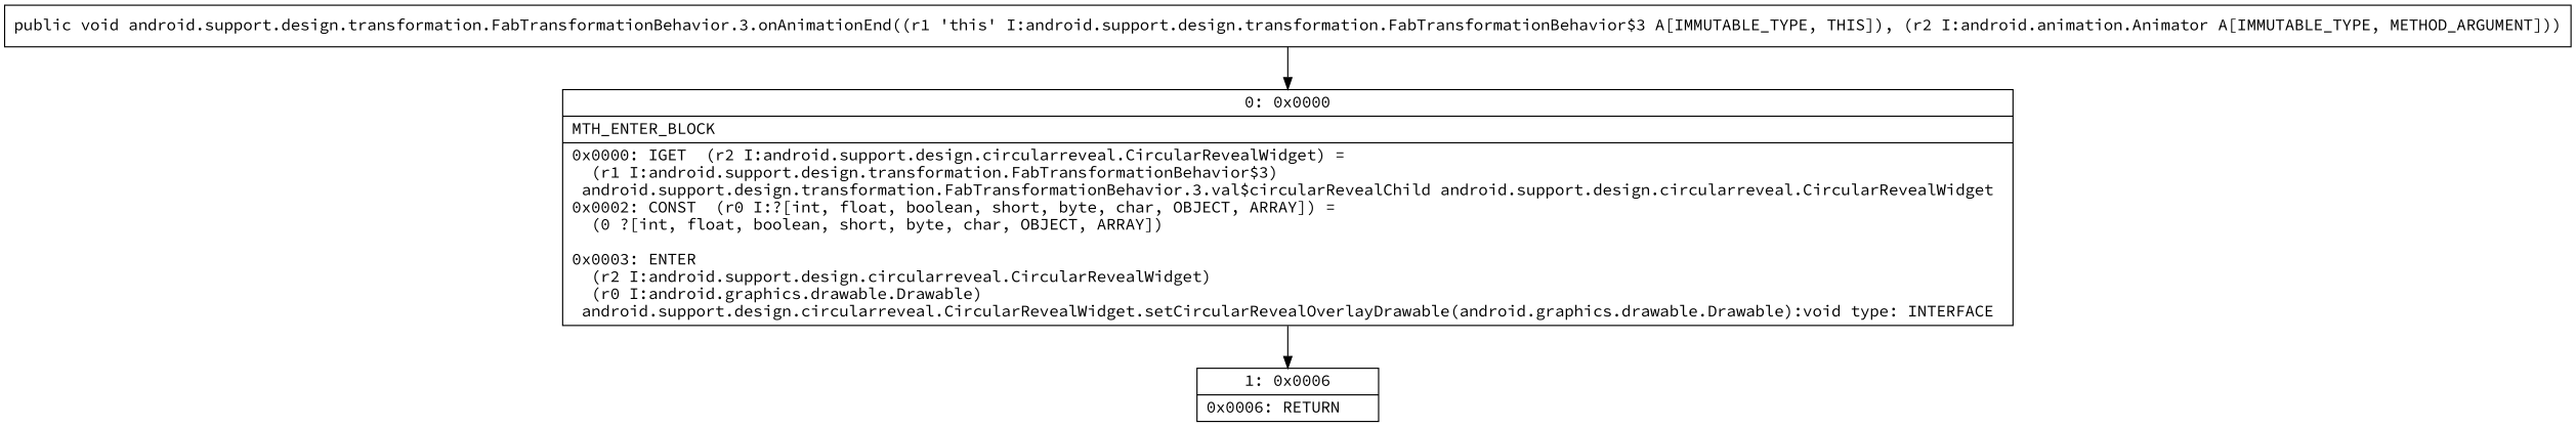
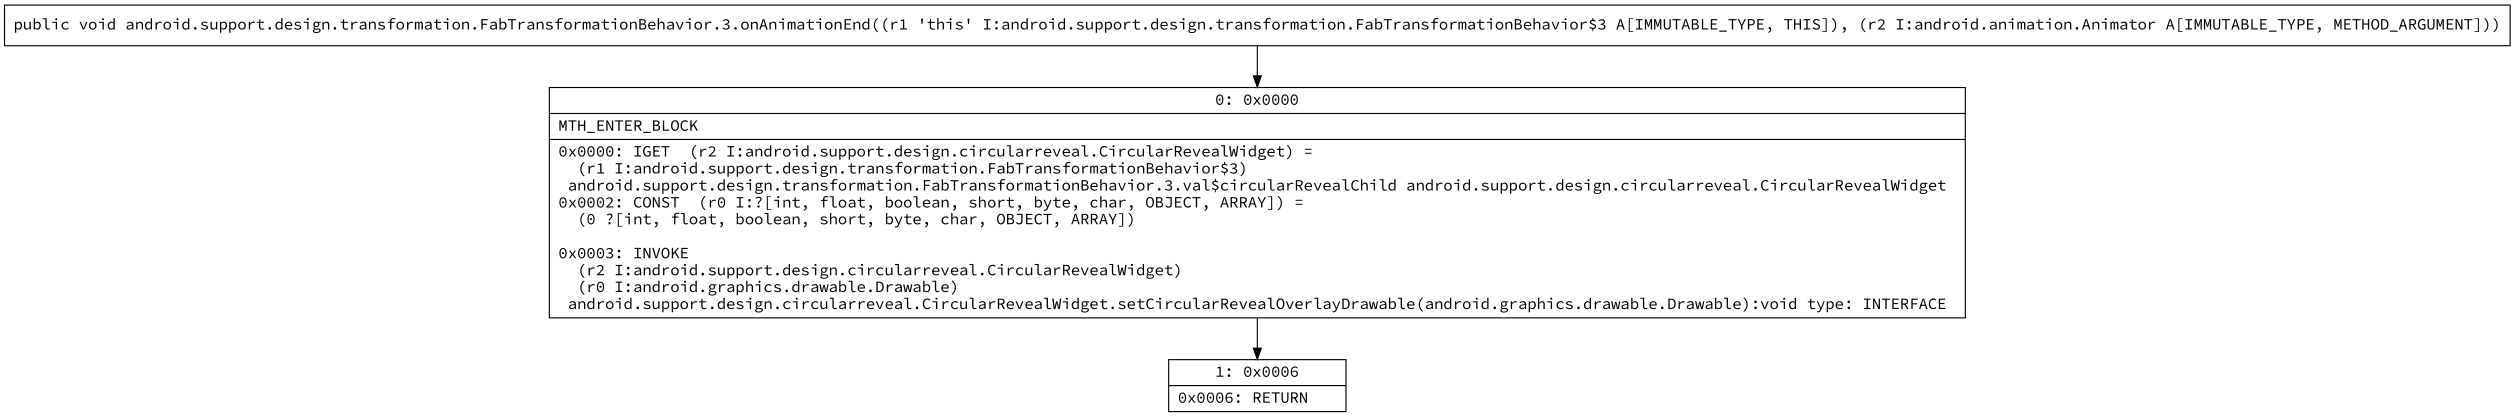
  digraph {
    fontname="Source Code Pro"
    node [shape=record fontname="Source Code Pro"]
    edge [fontname="Source Code Pro"]
-   n1 [label="{0\:\ 0x0000|MTH_ENTER_BLOCK\l|0x0000: IGET  (r2 I:android.support.design.circularreveal.CircularRevealWidget) = \l  (r1 I:android.support.design.transformation.FabTransformationBehavior$3)\l android.support.design.transformation.FabTransformationBehavior.3.val$circularRevealChild android.support.design.circularreveal.CircularRevealWidget \l0x0002: CONST  (r0 I:?[int, float, boolean, short, byte, char, OBJECT, ARRAY]) = \l  (0 ?[int, float, boolean, short, byte, char, OBJECT, ARRAY])\l \l0x0003: ENTER  \l  (r2 I:android.support.design.circularreveal.CircularRevealWidget)\l  (r0 I:android.graphics.drawable.Drawable)\l android.support.design.circularreveal.CircularRevealWidget.setCircularRevealOverlayDrawable(android.graphics.drawable.Drawable):void type: INTERFACE \l}"]
+   n1 [label="{0\:\ 0x0000|MTH_ENTER_BLOCK\l|0x0000: IGET  (r2 I:android.support.design.circularreveal.CircularRevealWidget) = \l  (r1 I:android.support.design.transformation.FabTransformationBehavior$3)\l android.support.design.transformation.FabTransformationBehavior.3.val$circularRevealChild android.support.design.circularreveal.CircularRevealWidget \l0x0002: CONST  (r0 I:?[int, float, boolean, short, byte, char, OBJECT, ARRAY]) = \l  (0 ?[int, float, boolean, short, byte, char, OBJECT, ARRAY])\l \l0x0003: INVOKE  \l  (r2 I:android.support.design.circularreveal.CircularRevealWidget)\l  (r0 I:android.graphics.drawable.Drawable)\l android.support.design.circularreveal.CircularRevealWidget.setCircularRevealOverlayDrawable(android.graphics.drawable.Drawable):void type: INTERFACE \l}"]
    n2 [label="{1\:\ 0x0006|0x0006: RETURN   \l}"]
    n3 [label="{public void android.support.design.transformation.FabTransformationBehavior.3.onAnimationEnd((r1 'this' I:android.support.design.transformation.FabTransformationBehavior$3 A[IMMUTABLE_TYPE, THIS]), (r2 I:android.animation.Animator A[IMMUTABLE_TYPE, METHOD_ARGUMENT])) }"]
    n1 -> n2
    n3 -> n1
  }
